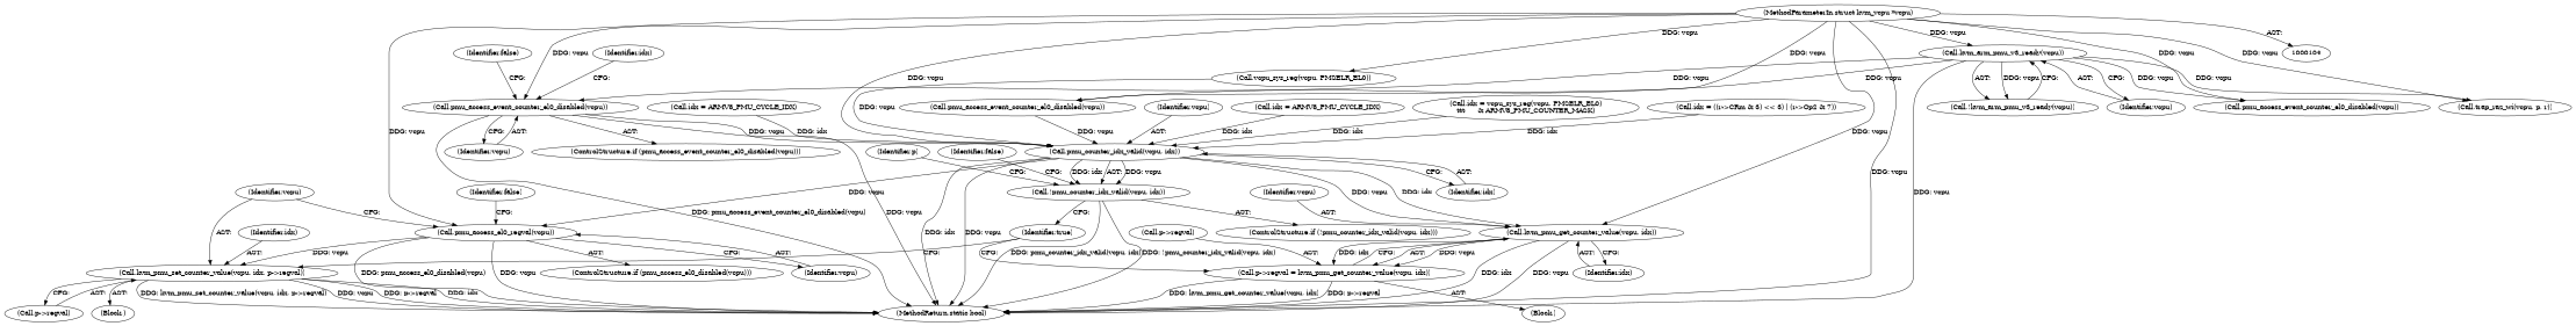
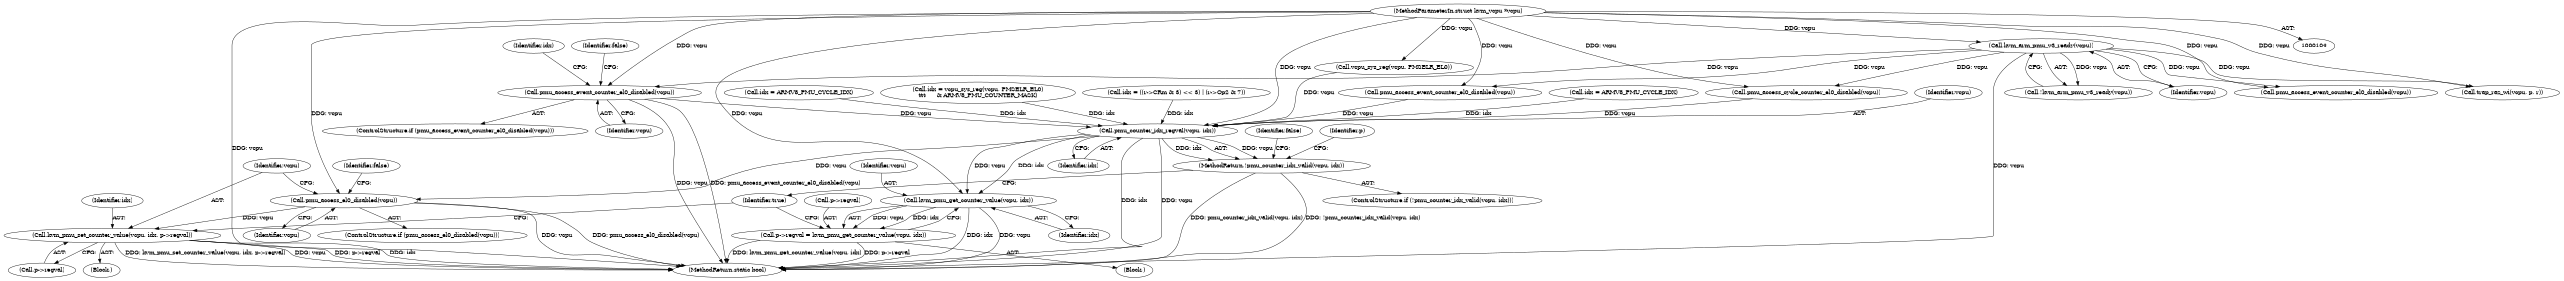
  digraph {
    n1 [label="(Call,pmu_access_event_counter_el0_disabled(vcpu))"]
-   n2 [label="(Call,pmu_counter_idx_valid(vcpu, idx))"]
+   n2 [label="(Call,pmu_counter_idx_regval(vcpu, idx))"]
    n3 [label="(MethodReturn,static bool)"]
    n4 [label="(Identifier,vcpu)"]
    n5 [label="(ControlStructure,if (pmu_access_event_counter_el0_disabled(vcpu)))"]
-   n6 [label="(Call,pmu_access_el0_regval(vcpu))"]
+   n6 [label="(Call,pmu_access_el0_disabled(vcpu))"]
    n7 [label="(Call,kvm_pmu_get_counter_value(vcpu, idx))"]
-   n8 [label="(Call,!pmu_counter_idx_valid(vcpu, idx))"]
+   n8 [label="(MethodReturn,!pmu_counter_idx_valid(vcpu, idx))"]
    n9 [label="(Identifier,idx)"]
    n10 [label="(Call,kvm_arm_pmu_v3_ready(vcpu))"]
    n11 [label="(Call,!kvm_arm_pmu_v3_ready(vcpu))"]
    n12 [label="(Call,pmu_access_event_counter_el0_disabled(vcpu))"]
    n13 [label="(Call,trap_raz_wi(vcpu, p, r))"]
+   n14 [label="(Call,pmu_access_cycle_counter_el0_disabled(vcpu))"]
    n15 [label="(Identifier,vcpu)"]
    n16 [label="(Call,pmu_access_event_counter_el0_disabled(vcpu))"]
    n17 [label="(MethodParameterIn,struct kvm_vcpu *vcpu)"]
    n18 [label="(Call,vcpu_sys_reg(vcpu, PMSELR_EL0))"]
    1000104
    n20 [label="(Call,kvm_pmu_set_counter_value(vcpu, idx, p->regval))"]
    n21 [label="(ControlStructure,if (pmu_access_el0_disabled(vcpu)))"]
    n22 [label="(Identifier,vcpu)"]
    n23 [label="(Block,)"]
    n24 [label="(Call,p->regval)"]
    n25 [label="(Call,p->regval = kvm_pmu_get_counter_value(vcpu, idx))"]
    n26 [label="(Identifier,idx)"]
    n27 [label="(ControlStructure,if (!pmu_counter_idx_valid(vcpu, idx)))"]
    n28 [label="(Identifier,true)"]
    n29 [label="(Block,)"]
    n30 [label="(Identifier,idx)"]
    n31 [label="(Identifier,vcpu)"]
    n32 [label="(Identifier,vcpu)"]
    n33 [label="(Identifier,false)"]
    n34 [label="(Call,idx = ARMV8_PMU_CYCLE_IDX)"]
    n35 [label="(Identifier,false)"]
    n36 [label="(Identifier,idx)"]
    n37 [label="(Call,idx = vcpu_sys_reg(vcpu, PMSELR_EL0)\n\t\t\t      & ARMV8_PMU_COUNTER_MASK)"]
    n38 [label="(Identifier,false)"]
    n39 [label="(Identifier,p)"]
    n40 [label="(Call,idx = ((r->CRm & 3) << 3) | (r->Op2 & 7))"]
    n41 [label="(Call,idx = ARMV8_PMU_CYCLE_IDX)"]
    n42 [label="(Identifier,vcpu)"]
    n43 [label="(Call,p->regval)"]
    n1 -> n2 [label="DDG: vcpu"]
    n1 -> n3 [label="DDG: pmu_access_event_counter_el0_disabled(vcpu)"]
    n1 -> n3 [label="DDG: vcpu"]
    n1 -> n4 [label="CFG: "]
    n1 -> n5 [label="AST: "]
    n2 -> n3 [label="DDG: idx"]
    n2 -> n3 [label="DDG: vcpu"]
    n2 -> n6 [label="DDG: vcpu"]
    n2 -> n7 [label="DDG: vcpu"]
    n2 -> n7 [label="DDG: idx"]
    n2 -> n8 [label="AST: "]
    n2 -> n8 [label="DDG: vcpu"]
    n2 -> n8 [label="DDG: idx"]
    n2 -> n9 [label="CFG: "]
    n4 -> n1 [label="AST: "]
    n6 -> n3 [label="DDG: pmu_access_el0_disabled(vcpu)"]
    n6 -> n3 [label="DDG: vcpu"]
    n6 -> n20 [label="DDG: vcpu"]
    n6 -> n21 [label="AST: "]
    n6 -> n22 [label="CFG: "]
    n7 -> n3 [label="DDG: vcpu"]
    n7 -> n3 [label="DDG: idx"]
    n7 -> n25 [label="AST: "]
    n7 -> n25 [label="DDG: vcpu"]
    n7 -> n25 [label="DDG: idx"]
    n7 -> n26 [label="CFG: "]
    n8 -> n3 [label="DDG: pmu_counter_idx_valid(vcpu, idx)"]
    n8 -> n3 [label="DDG: !pmu_counter_idx_valid(vcpu, idx)"]
    n8 -> n27 [label="AST: "]
    n8 -> n28 [label="CFG: "]
    n9 -> n2 [label="AST: "]
    n10 -> n1 [label="DDG: vcpu"]
    n10 -> n3 [label="DDG: vcpu"]
    n10 -> n11 [label="AST: "]
    n10 -> n11 [label="DDG: vcpu"]
    n10 -> n12 [label="DDG: vcpu"]
    n10 -> n13 [label="DDG: vcpu"]
+   n10 -> n14 [label="DDG: vcpu"]
    n10 -> n15 [label="CFG: "]
    n10 -> n16 [label="DDG: vcpu"]
    n11 -> n10 [label="CFG: "]
+   n14 -> n2 [label="DDG: vcpu"]
    n15 -> n10 [label="AST: "]
    n16 -> n2 [label="DDG: vcpu"]
    n17 -> n1 [label="DDG: vcpu"]
    n17 -> n2 [label="DDG: vcpu"]
    n17 -> n3 [label="DDG: vcpu"]
    n17 -> n6 [label="DDG: vcpu"]
    n17 -> n7 [label="DDG: vcpu"]
    n17 -> n10 [label="DDG: vcpu"]
    n17 -> n12 [label="DDG: vcpu"]
    n17 -> n13 [label="DDG: vcpu"]
+   n17 -> n14 [label="DDG: vcpu"]
    n17 -> n16 [label="DDG: vcpu"]
    n17 -> n18 [label="DDG: vcpu"]
    n17 -> 1000104 [label="AST: "]
    n18 -> n2 [label="DDG: vcpu"]
    n20 -> n3 [label="DDG: kvm_pmu_set_counter_value(vcpu, idx, p->regval)"]
    n20 -> n3 [label="DDG: vcpu"]
    n20 -> n3 [label="DDG: p->regval"]
    n20 -> n3 [label="DDG: idx"]
    n20 -> n23 [label="AST: "]
    n20 -> n24 [label="CFG: "]
    n22 -> n6 [label="AST: "]
    n24 -> n20 [label="AST: "]
    n25 -> n3 [label="DDG: p->regval"]
    n25 -> n3 [label="DDG: kvm_pmu_get_counter_value(vcpu, idx)"]
    n25 -> n7 [label="CFG: "]
    n25 -> n29 [label="AST: "]
    n26 -> n7 [label="AST: "]
    n28 -> n20 [label="CFG: "]
    n28 -> n25 [label="CFG: "]
    n30 -> n1 [label="CFG: "]
    n31 -> n7 [label="AST: "]
    n32 -> n2 [label="AST: "]
    n33 -> n6 [label="CFG: "]
    n34 -> n2 [label="DDG: idx"]
    n35 -> n1 [label="CFG: "]
    n36 -> n20 [label="AST: "]
    n37 -> n2 [label="DDG: idx"]
    n38 -> n8 [label="CFG: "]
    n39 -> n8 [label="CFG: "]
    n40 -> n2 [label="DDG: idx"]
    n41 -> n2 [label="DDG: idx"]
    n42 -> n6 [label="CFG: "]
    n42 -> n20 [label="AST: "]
    n43 -> n25 [label="AST: "]
  }
